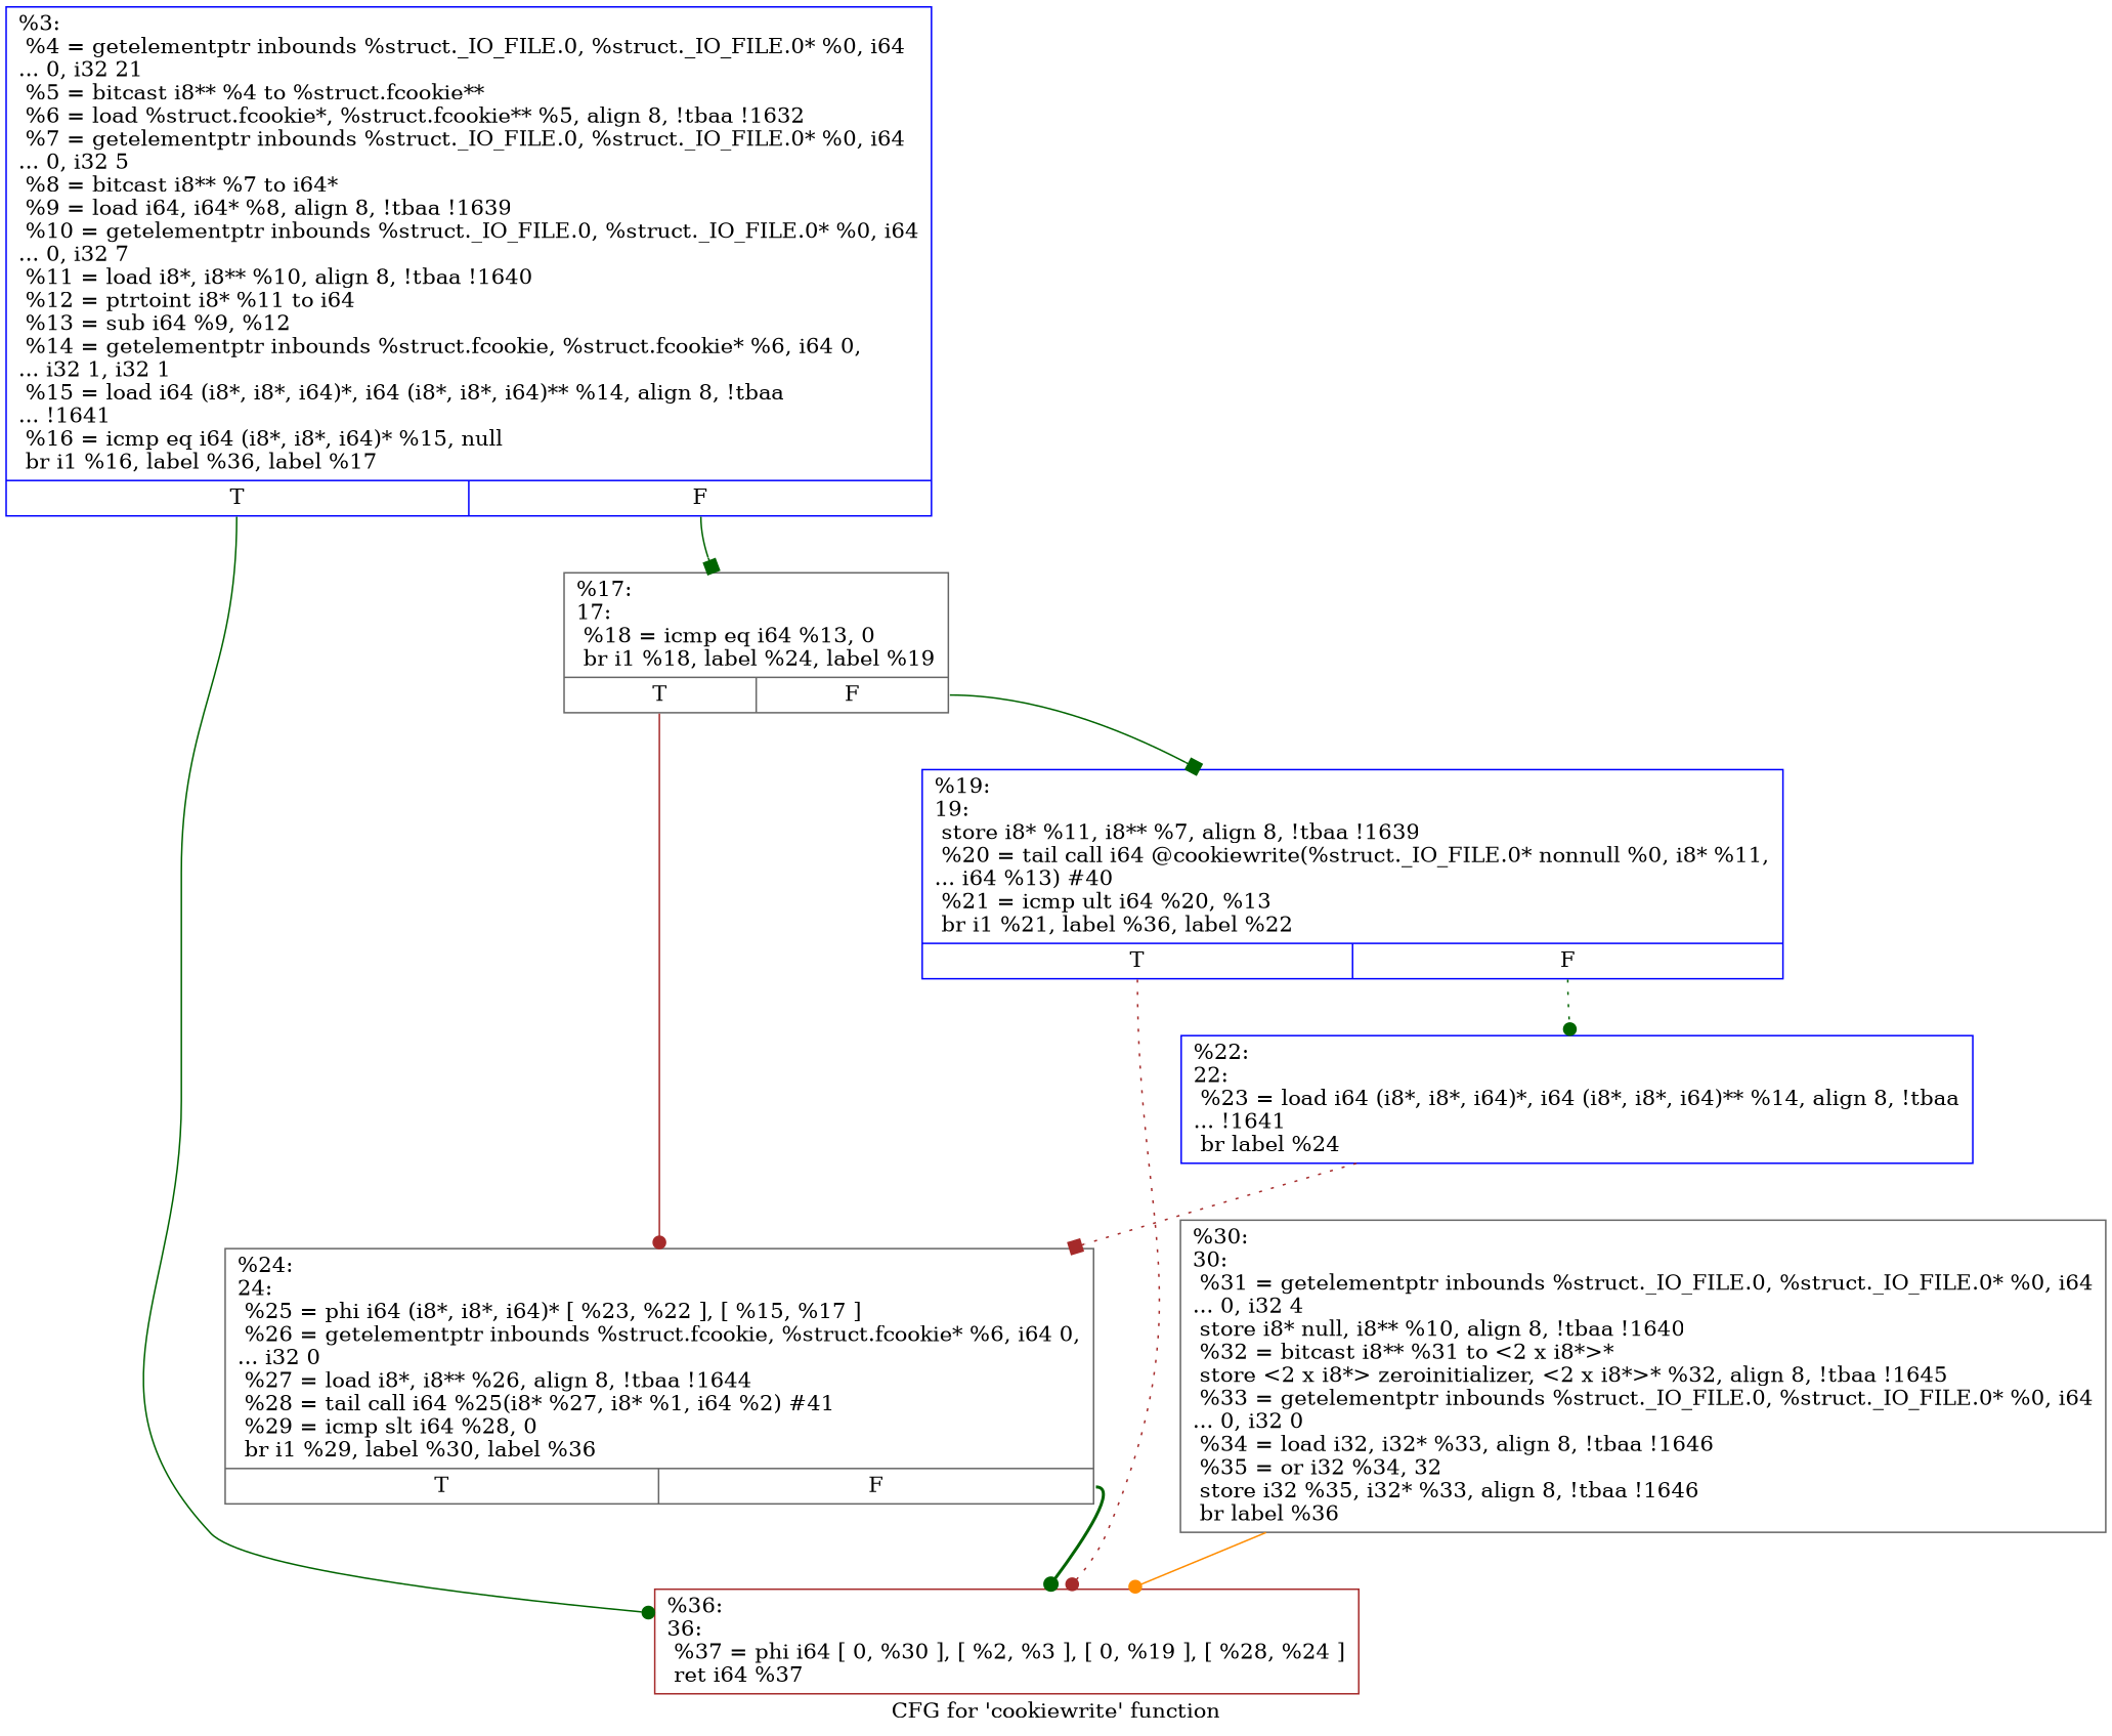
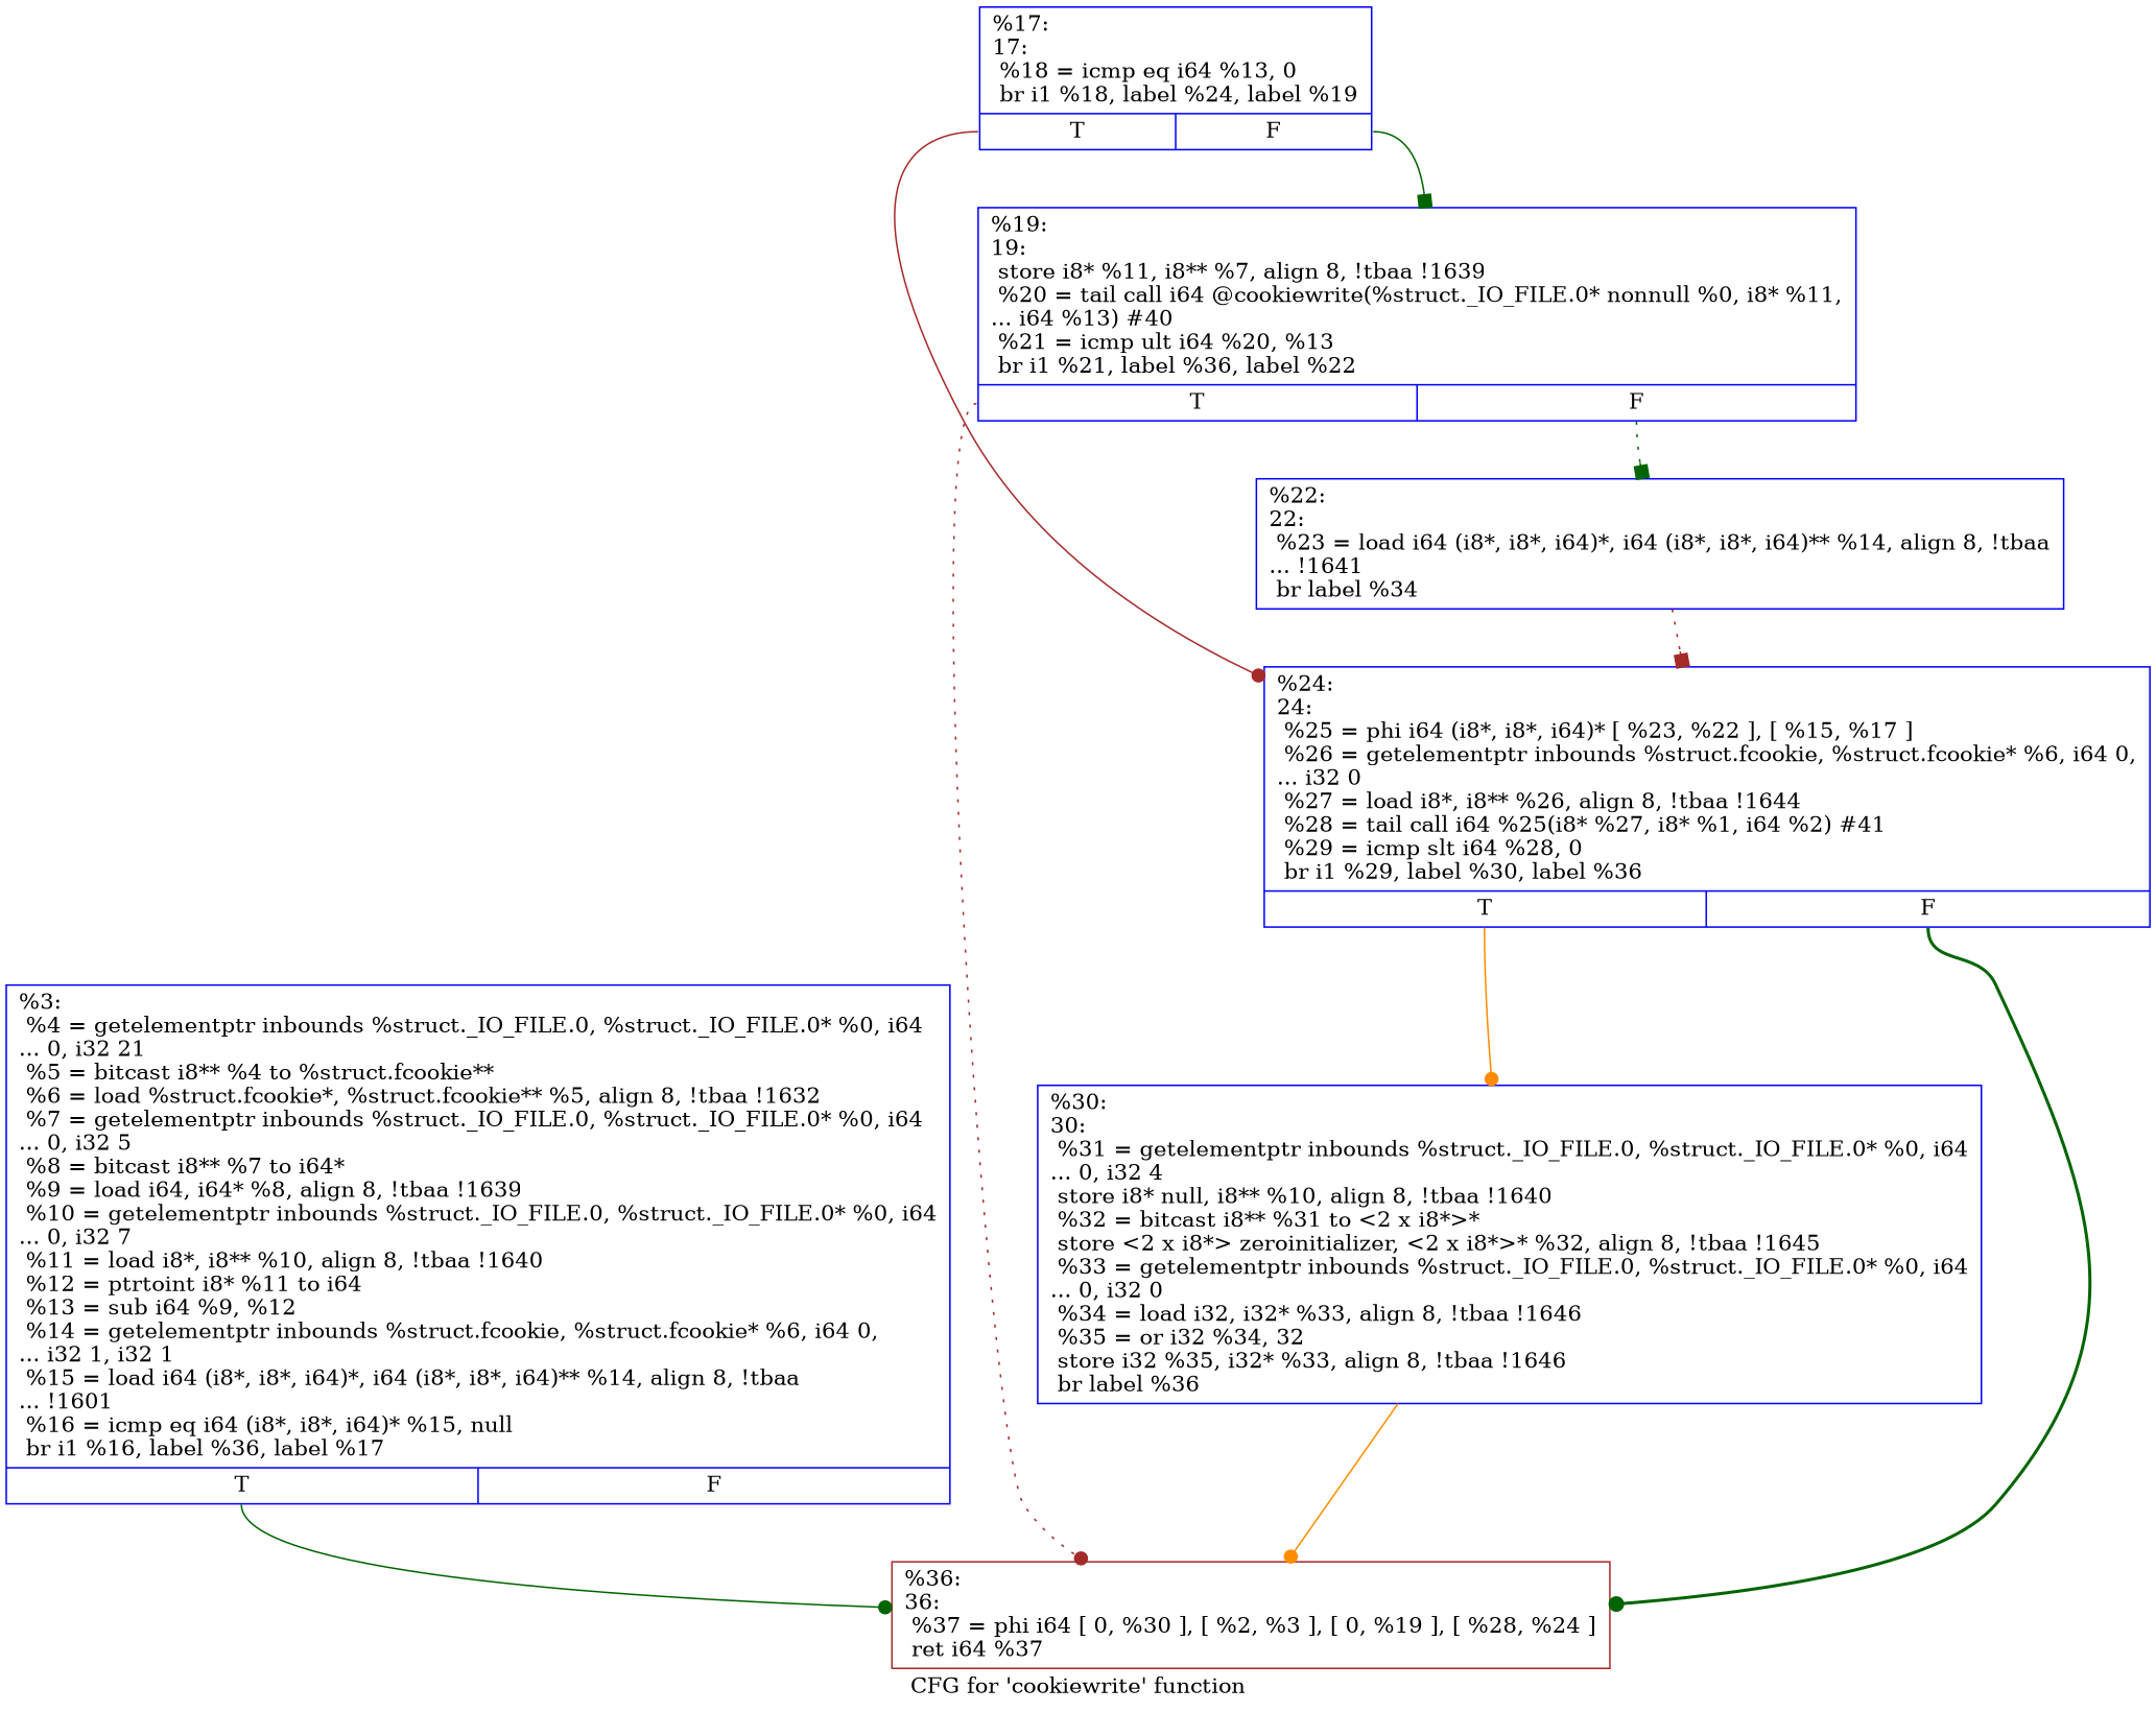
  digraph {
    label="CFG for 'cookiewrite' function"
    node [color=blue shape=record]
    edge [arrowhead=dot color=darkgreen style=solid tailport=s0]
-   n1 [label="{%3:\l  %4 = getelementptr inbounds %struct._IO_FILE.0, %struct._IO_FILE.0* %0, i64\l... 0, i32 21\l  %5 = bitcast i8** %4 to %struct.fcookie**\l  %6 = load %struct.fcookie*, %struct.fcookie** %5, align 8, !tbaa !1632\l  %7 = getelementptr inbounds %struct._IO_FILE.0, %struct._IO_FILE.0* %0, i64\l... 0, i32 5\l  %8 = bitcast i8** %7 to i64*\l  %9 = load i64, i64* %8, align 8, !tbaa !1639\l  %10 = getelementptr inbounds %struct._IO_FILE.0, %struct._IO_FILE.0* %0, i64\l... 0, i32 7\l  %11 = load i8*, i8** %10, align 8, !tbaa !1640\l  %12 = ptrtoint i8* %11 to i64\l  %13 = sub i64 %9, %12\l  %14 = getelementptr inbounds %struct.fcookie, %struct.fcookie* %6, i64 0,\l... i32 1, i32 1\l  %15 = load i64 (i8*, i8*, i64)*, i64 (i8*, i8*, i64)** %14, align 8, !tbaa\l... !1641\l  %16 = icmp eq i64 (i8*, i8*, i64)* %15, null\l  br i1 %16, label %36, label %17\l|{<s0>T|<s1>F}}"]
+   n1 [label="{%3:\l  %4 = getelementptr inbounds %struct._IO_FILE.0, %struct._IO_FILE.0* %0, i64\l... 0, i32 21\l  %5 = bitcast i8** %4 to %struct.fcookie**\l  %6 = load %struct.fcookie*, %struct.fcookie** %5, align 8, !tbaa !1632\l  %7 = getelementptr inbounds %struct._IO_FILE.0, %struct._IO_FILE.0* %0, i64\l... 0, i32 5\l  %8 = bitcast i8** %7 to i64*\l  %9 = load i64, i64* %8, align 8, !tbaa !1639\l  %10 = getelementptr inbounds %struct._IO_FILE.0, %struct._IO_FILE.0* %0, i64\l... 0, i32 7\l  %11 = load i8*, i8** %10, align 8, !tbaa !1640\l  %12 = ptrtoint i8* %11 to i64\l  %13 = sub i64 %9, %12\l  %14 = getelementptr inbounds %struct.fcookie, %struct.fcookie* %6, i64 0,\l... i32 1, i32 1\l  %15 = load i64 (i8*, i8*, i64)*, i64 (i8*, i8*, i64)** %14, align 8, !tbaa\l... !1601\l  %16 = icmp eq i64 (i8*, i8*, i64)* %15, null\l  br i1 %16, label %36, label %17\l|{<s0>T|<s1>F}}"]
    n2 [color=brown label="{%36:\l36:                                               \l  %37 = phi i64 [ 0, %30 ], [ %2, %3 ], [ 0, %19 ], [ %28, %24 ]\l  ret i64 %37\l}"]
-   n3 [color=gray40 label="{%17:\l17:                                               \l  %18 = icmp eq i64 %13, 0\l  br i1 %18, label %24, label %19\l|{<s0>T|<s1>F}}"]
-   n4 [color=gray40 label="{%24:\l24:                                               \l  %25 = phi i64 (i8*, i8*, i64)* [ %23, %22 ], [ %15, %17 ]\l  %26 = getelementptr inbounds %struct.fcookie, %struct.fcookie* %6, i64 0,\l... i32 0\l  %27 = load i8*, i8** %26, align 8, !tbaa !1644\l  %28 = tail call i64 %25(i8* %27, i8* %1, i64 %2) #41\l  %29 = icmp slt i64 %28, 0\l  br i1 %29, label %30, label %36\l|{<s0>T|<s1>F}}"]
+   n3 [label="{%17:\l17:                                               \l  %18 = icmp eq i64 %13, 0\l  br i1 %18, label %24, label %19\l|{<s0>T|<s1>F}}"]
+   n4 [label="{%24:\l24:                                               \l  %25 = phi i64 (i8*, i8*, i64)* [ %23, %22 ], [ %15, %17 ]\l  %26 = getelementptr inbounds %struct.fcookie, %struct.fcookie* %6, i64 0,\l... i32 0\l  %27 = load i8*, i8** %26, align 8, !tbaa !1644\l  %28 = tail call i64 %25(i8* %27, i8* %1, i64 %2) #41\l  %29 = icmp slt i64 %28, 0\l  br i1 %29, label %30, label %36\l|{<s0>T|<s1>F}}"]
    n5 [label="{%19:\l19:                                               \l  store i8* %11, i8** %7, align 8, !tbaa !1639\l  %20 = tail call i64 @cookiewrite(%struct._IO_FILE.0* nonnull %0, i8* %11,\l... i64 %13) #40\l  %21 = icmp ult i64 %20, %13\l  br i1 %21, label %36, label %22\l|{<s0>T|<s1>F}}"]
-   n6 [color=gray40 label="{%30:\l30:                                               \l  %31 = getelementptr inbounds %struct._IO_FILE.0, %struct._IO_FILE.0* %0, i64\l... 0, i32 4\l  store i8* null, i8** %10, align 8, !tbaa !1640\l  %32 = bitcast i8** %31 to \<2 x i8*\>*\l  store \<2 x i8*\> zeroinitializer, \<2 x i8*\>* %32, align 8, !tbaa !1645\l  %33 = getelementptr inbounds %struct._IO_FILE.0, %struct._IO_FILE.0* %0, i64\l... 0, i32 0\l  %34 = load i32, i32* %33, align 8, !tbaa !1646\l  %35 = or i32 %34, 32\l  store i32 %35, i32* %33, align 8, !tbaa !1646\l  br label %36\l}"]
-   n7 [label="{%22:\l22:                                               \l  %23 = load i64 (i8*, i8*, i64)*, i64 (i8*, i8*, i64)** %14, align 8, !tbaa\l... !1641\l  br label %24\l}"]
+   n6 [label="{%30:\l30:                                               \l  %31 = getelementptr inbounds %struct._IO_FILE.0, %struct._IO_FILE.0* %0, i64\l... 0, i32 4\l  store i8* null, i8** %10, align 8, !tbaa !1640\l  %32 = bitcast i8** %31 to \<2 x i8*\>*\l  store \<2 x i8*\> zeroinitializer, \<2 x i8*\>* %32, align 8, !tbaa !1645\l  %33 = getelementptr inbounds %struct._IO_FILE.0, %struct._IO_FILE.0* %0, i64\l... 0, i32 0\l  %34 = load i32, i32* %33, align 8, !tbaa !1646\l  %35 = or i32 %34, 32\l  store i32 %35, i32* %33, align 8, !tbaa !1646\l  br label %36\l}"]
+   n7 [label="{%22:\l22:                                               \l  %23 = load i64 (i8*, i8*, i64)*, i64 (i8*, i8*, i64)** %14, align 8, !tbaa\l... !1641\l  br label %34\l}"]
    n1 -> n2
-   n1 -> n3 [arrowhead=box tailport=s1]
    n3 -> n4 [color=brown]
    n3 -> n5 [arrowhead=box tailport=s1]
    n4 -> n2 [style=bold tailport=s1]
+   n4 -> n6 [color=darkorange]
    n5 -> n2 [color=brown style=dotted]
-   n5 -> n7 [style=dotted tailport=s1]
+   n5 -> n7 [arrowhead=box style=dotted tailport=s1]
    n6 -> n2 [color=darkorange]
    n7 -> n4 [arrowhead=box color=brown style=dotted]
  }
